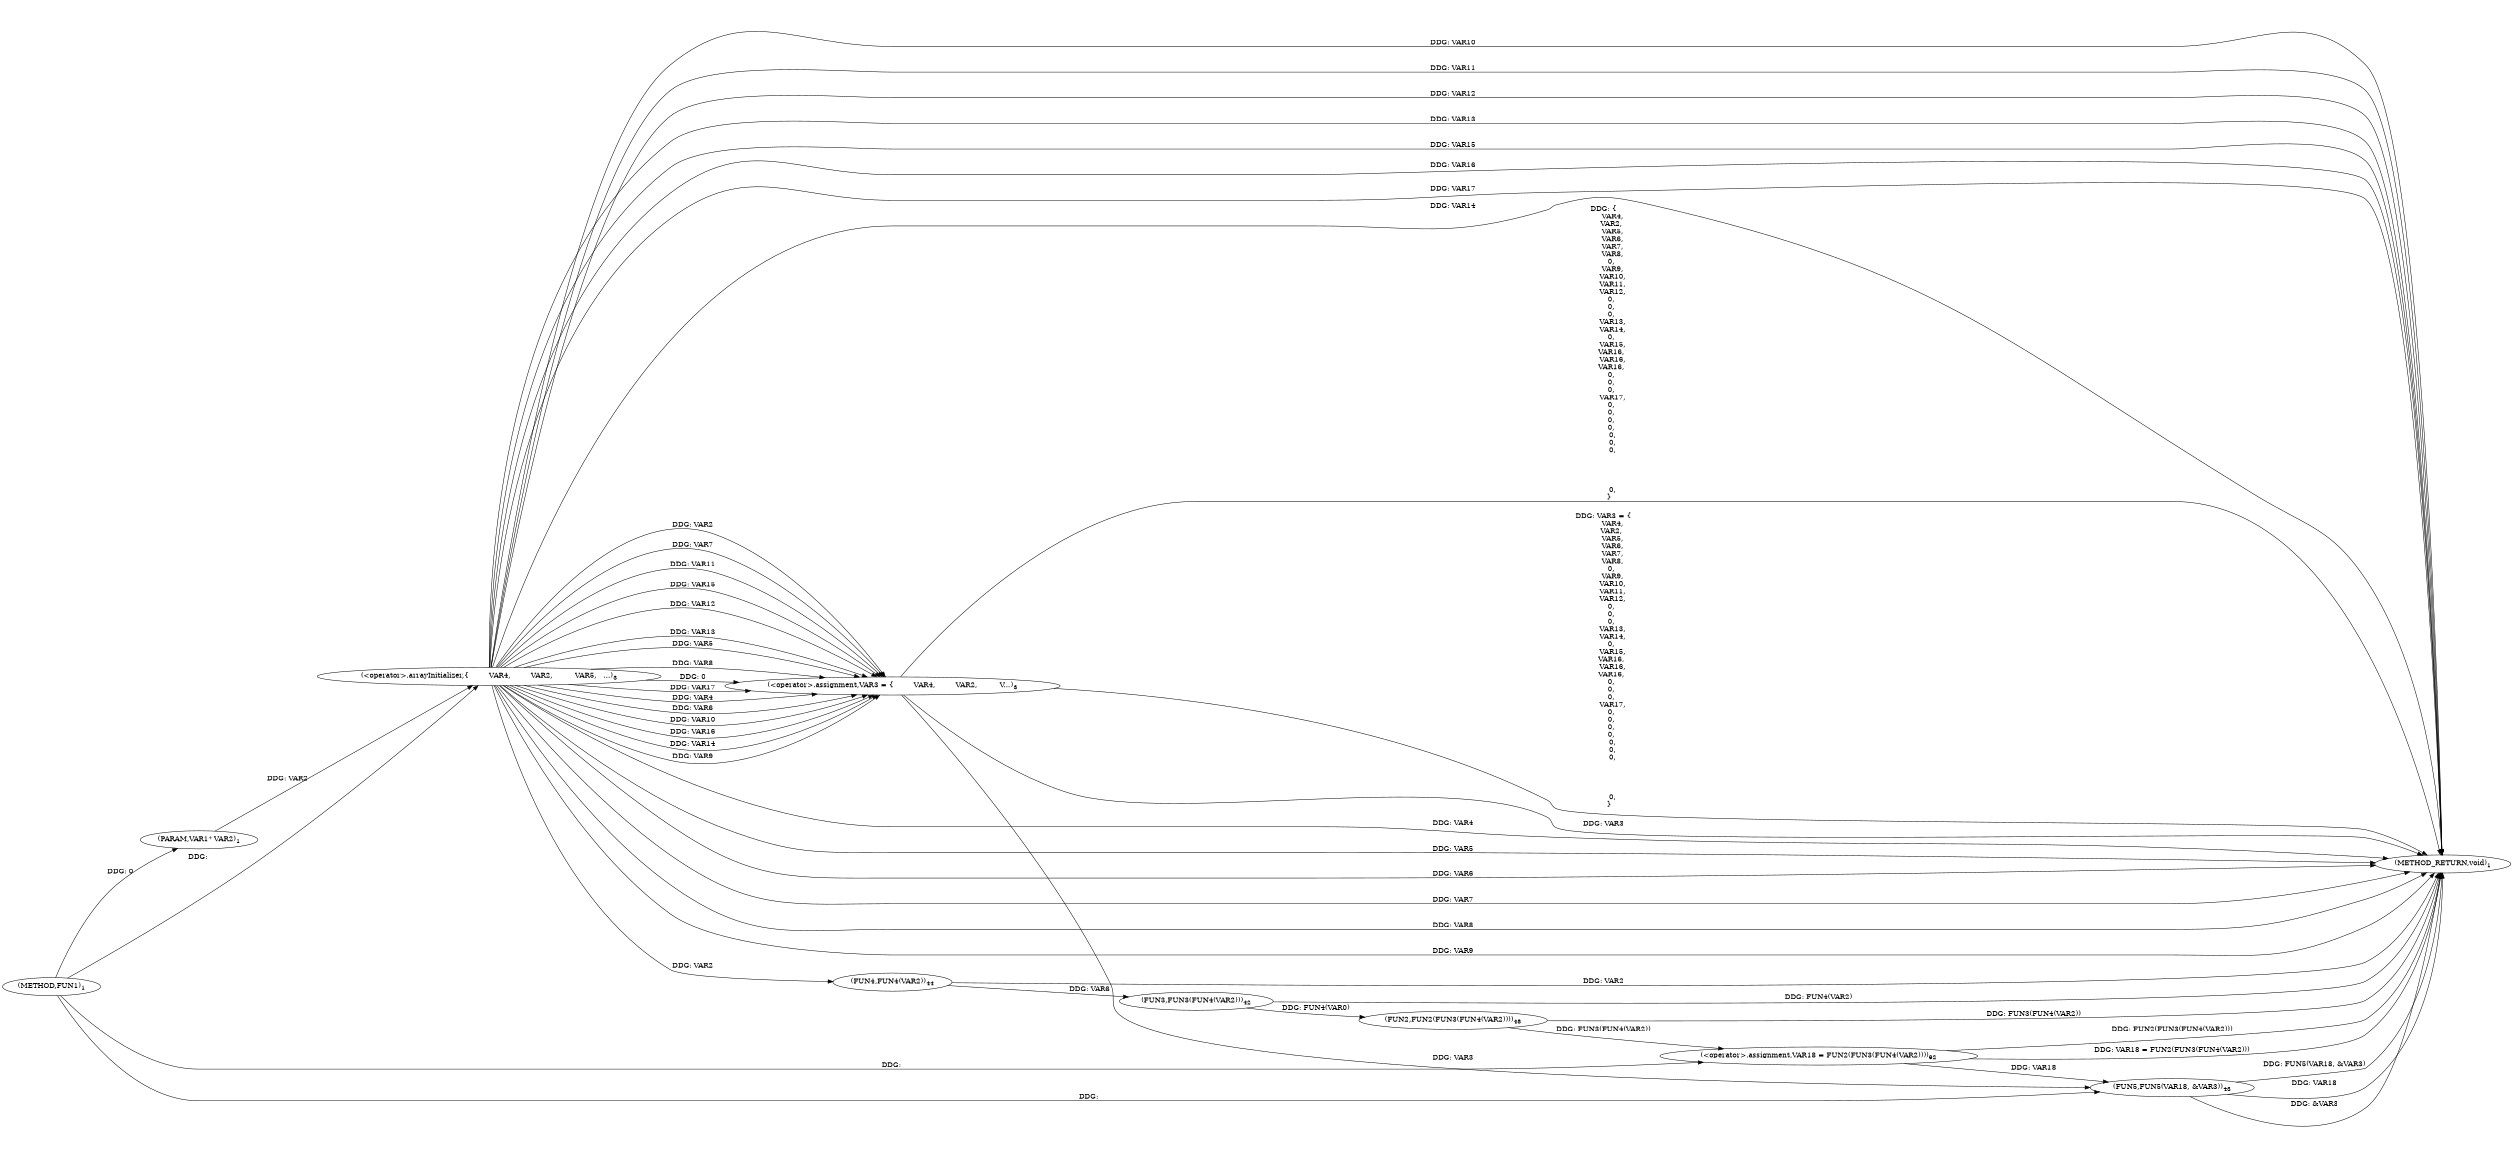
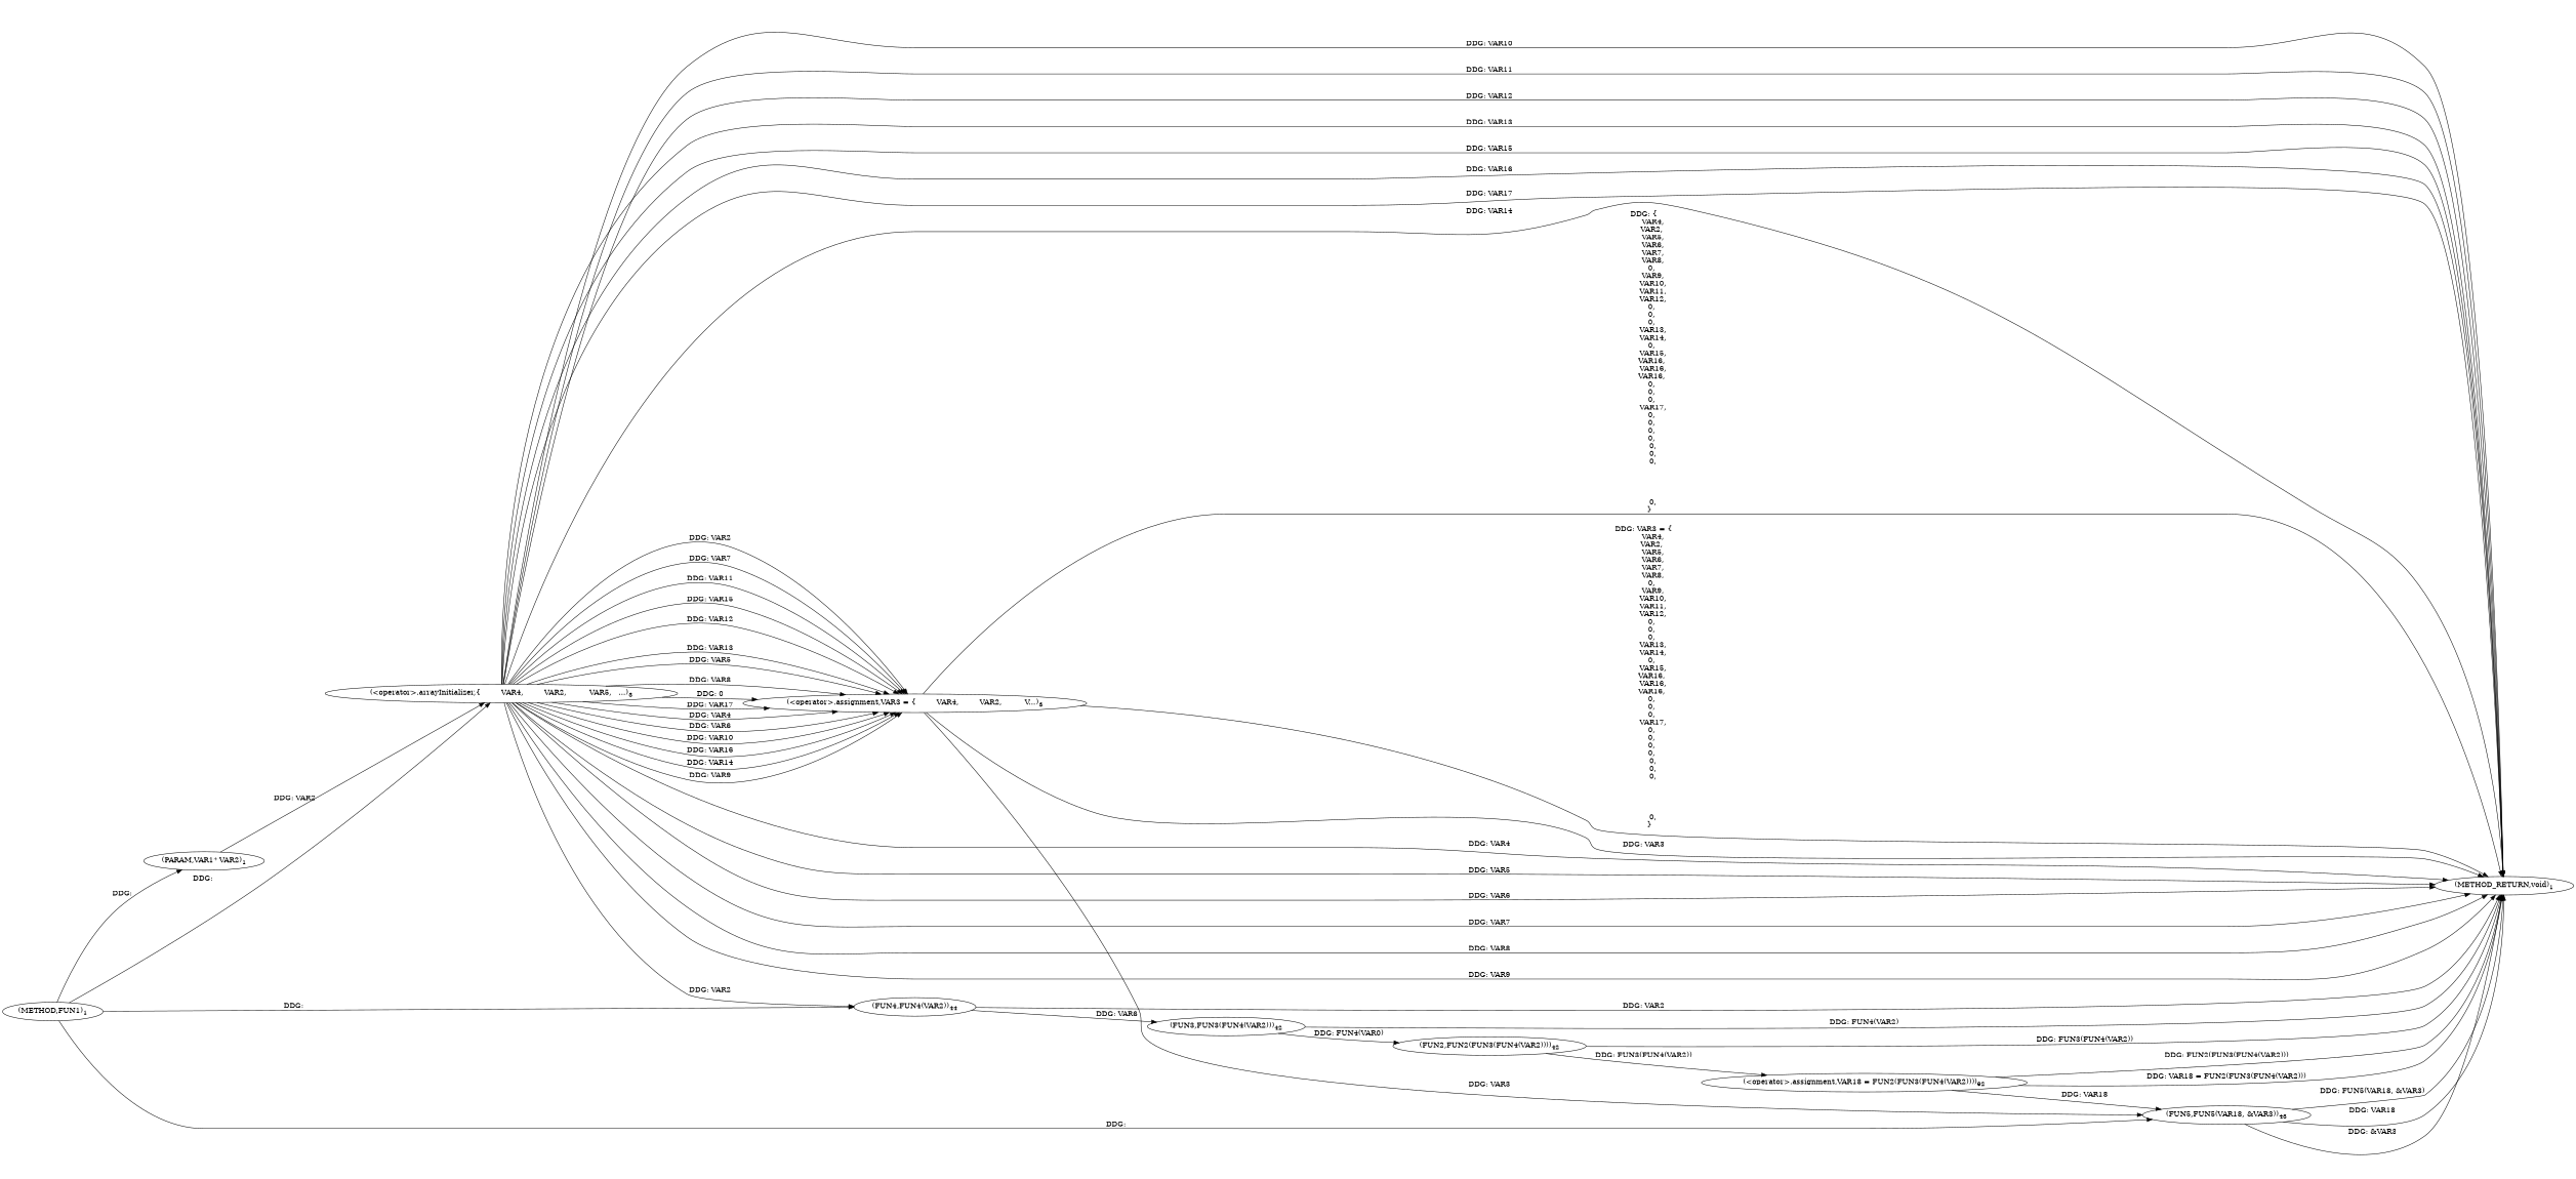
  digraph {
    rankdir=LR
    n1 [label=<(METHOD,FUN1)<SUB>1</SUB>>]
    n2 [label=<(PARAM,VAR1* VAR2)<SUB>1</SUB>>]
    n3 [label=<(FUN5,FUN5(VAR18, &amp;VAR3))<SUB>43</SUB>>]
    n4 [label=<(&lt;operator&gt;.arrayInitializer,{         VAR4,         VAR2,          VAR5,   ...)<SUB>3</SUB>>]
    n5 [label=<(FUN4,FUN4(VAR2))<SUB>44</SUB>>]
    n6 [label=<(METHOD_RETURN,void)<SUB>1</SUB>>]
    n7 [label=<(&lt;operator&gt;.assignment,VAR3 = {         VAR4,         VAR2,          V...)<SUB>3</SUB>>]
    n8 [label=<(FUN3,FUN3(FUN4(VAR2)))<SUB>42</SUB>>]
    n9 [label=<(&lt;operator&gt;.assignment,VAR18 = FUN2(FUN3(FUN4(VAR2))))<SUB>92</SUB>>]
-   n10 [label=<(FUN2,FUN2(FUN3(FUN4(VAR2))))<SUB>48</SUB>>]
-   n1 -> n2 [label="DDG: 0"]
+   n10 [label=<(FUN2,FUN2(FUN3(FUN4(VAR2))))<SUB>42</SUB>>]
+   n1 -> n2 [label="DDG: "]
    n1 -> n3 [label="DDG: "]
    n1 -> n4 [label="DDG: "]
-   n1 -> n9 [label="DDG: "]
+   n1 -> n5 [label="DDG: "]
    n2 -> n4 [label="DDG: VAR2"]
    n3 -> n6 [label="DDG: VAR18"]
    n3 -> n6 [label="DDG: &amp;VAR3"]
    n3 -> n6 [label="DDG: FUN5(VAR18, &amp;VAR3)"]
    n4 -> n5 [label="DDG: VAR2"]
    n4 -> n6 [label="DDG: VAR4"]
    n4 -> n6 [label="DDG: VAR5"]
    n4 -> n6 [label="DDG: VAR6"]
    n4 -> n6 [label="DDG: VAR7"]
    n4 -> n6 [label="DDG: VAR8"]
    n4 -> n6 [label="DDG: VAR9"]
    n4 -> n6 [label="DDG: VAR10"]
    n4 -> n6 [label="DDG: VAR11"]
    n4 -> n6 [label="DDG: VAR12"]
    n4 -> n6 [label="DDG: VAR13"]
    n4 -> n6 [label="DDG: VAR15"]
    n4 -> n6 [label="DDG: VAR16"]
    n4 -> n6 [label="DDG: VAR17"]
    n4 -> n6 [label="DDG: VAR14"]
    n4 -> n7 [label="DDG: VAR5"]
    n4 -> n7 [label="DDG: VAR8"]
    n4 -> n7 [label="DDG: 0"]
    n4 -> n7 [label="DDG: VAR17"]
    n4 -> n7 [label="DDG: VAR4"]
    n4 -> n7 [label="DDG: VAR6"]
    n4 -> n7 [label="DDG: VAR10"]
    n4 -> n7 [label="DDG: VAR16"]
    n4 -> n7 [label="DDG: VAR14"]
    n4 -> n7 [label="DDG: VAR9"]
    n4 -> n7 [label="DDG: VAR2"]
    n4 -> n7 [label="DDG: VAR7"]
    n4 -> n7 [label="DDG: VAR11"]
    n4 -> n7 [label="DDG: VAR15"]
    n4 -> n7 [label="DDG: VAR12"]
    n4 -> n7 [label="DDG: VAR13"]
    n5 -> n6 [label="DDG: VAR2"]
    n5 -> n8 [label="DDG: VAR6"]
    n7 -> n3 [label="DDG: VAR3"]
    n7 -> n6 [label="DDG: VAR3"]
    n7 -> n6 [label="DDG: {\n        VAR4,\n        VAR2, \n        VAR5,\n        VAR6,\n        VAR7,\n        VAR8,\n        0, \n        VAR9,\n        VAR10,\n        VAR11,\n        VAR12,\n        0, \n        0, \n        0, \n        VAR13,\n        VAR14,\n        0, \n        VAR15,\n        VAR16, \n        VAR16,\n        VAR16, \n        0, \n        0, \n        0, \n        VAR17,\n        0, \n        0, \n        0, \n        0, \n         0, \n         0, \n         0, \n\n\n\n\n         0, \n     }"]
    n7 -> n6 [label="DDG: VAR3 = {\n        VAR4,\n        VAR2, \n        VAR5,\n        VAR6,\n        VAR7,\n        VAR8,\n        0, \n        VAR9,\n        VAR10,\n        VAR11,\n        VAR12,\n        0, \n        0, \n        0, \n        VAR13,\n        VAR14,\n        0, \n        VAR15,\n        VAR16, \n        VAR16,\n        VAR16, \n        0, \n        0, \n        0, \n        VAR17,\n        0, \n        0, \n        0, \n        0, \n         0, \n         0, \n         0, \n\n\n\n\n         0, \n     }"]
    n8 -> n6 [label="DDG: FUN4(VAR2)"]
    n8 -> n10 [label="DDG: FUN4(VAR0)"]
    n9 -> n3 [label="DDG: VAR18"]
    n9 -> n6 [label="DDG: FUN2(FUN3(FUN4(VAR2)))"]
    n9 -> n6 [label="DDG: VAR18 = FUN2(FUN3(FUN4(VAR2)))"]
    n10 -> n6 [label="DDG: FUN3(FUN4(VAR2))"]
    n10 -> n9 [label="DDG: FUN3(FUN4(VAR2))"]
  }
